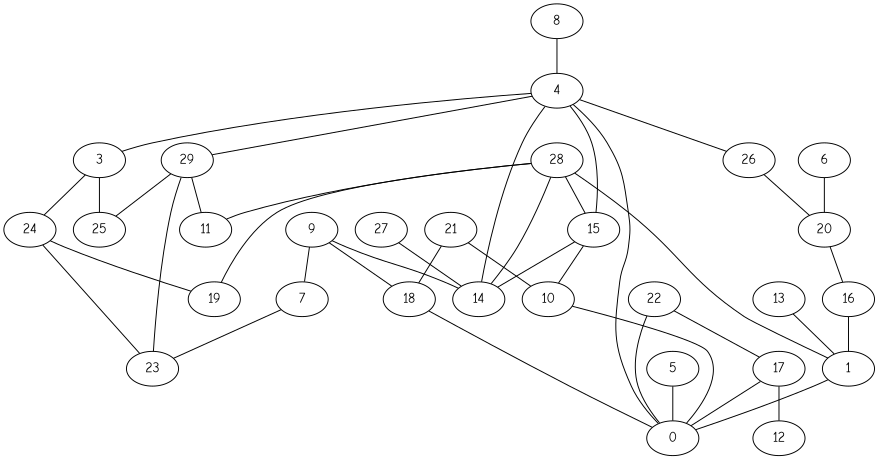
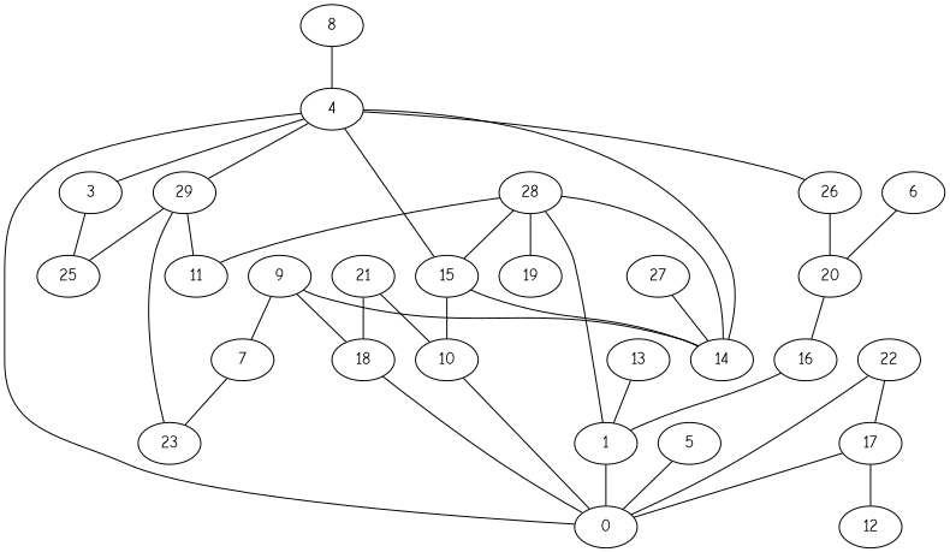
  digraph {
    fontname="Comic Neue"
    node [fontname="Comic Neue"]
    edge [color=black dir=none fontname="Comic Neue"]
    28
    15
    1
    14
    11
    19
    10
    26
    20
    16
    0
    6
    3
    25
-   24
    23
    22
    17
    12
    9
    7
    18
    13
    29
    4
    5
    21
    27
    8
    subgraph sub_1 {
      28
      15
      1
      14
      11
      19
      10
      26
      20
      16
      0
      6
      3
      25
-     24
      23
      22
      17
      12
      9
      7
      18
      13
      29
      4
      5
      21
      27
      8
    }
    28 -> 15
    28 -> 1
    28 -> 14
    28 -> 11
    28 -> 19
    15 -> 14
    15 -> 10
    1 -> 0
    10 -> 0
    26 -> 20
    20 -> 16
    16 -> 1
    6 -> 20
    3 -> 25
-   3 -> 24
-   24 -> 19
-   24 -> 23
    22 -> 0
    22 -> 17
    17 -> 0
    17 -> 12
    9 -> 14
    9 -> 7
    9 -> 18
    7 -> 23
    18 -> 0
    13 -> 1
    29 -> 11
    29 -> 25
    29 -> 23
    4 -> 15
    4 -> 14
    4 -> 26
    4 -> 0
    4 -> 3
    4 -> 29
    5 -> 0
    21 -> 10
    21 -> 18
    27 -> 14
    8 -> 4
  }
